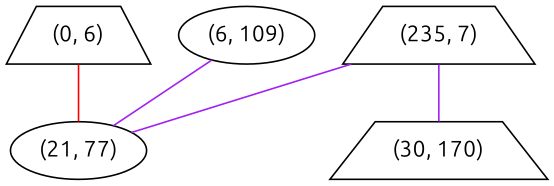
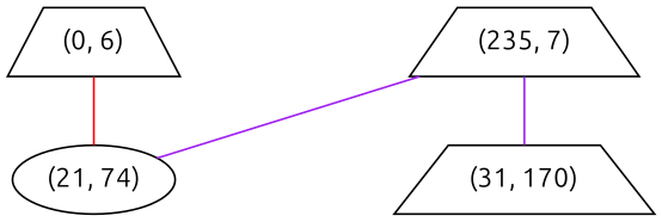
  graph {
    fontname=Ubuntu
    node [fontname=Ubuntu shape=trapezium]
    edge [color=purple fontname=Ubuntu weight=1]
-   "(21, 77)" [shape=ellipse]
+   "(21, 77)" [shape=ellipse label="(21, 74)"]
    "(235, 7)"
-   "(31, 170)" [label="(30, 170)"]
+   "(31, 170)"
    n4 [label="(0, 6)"]
-   "(6, 109)" [shape=ellipse]
    "(235, 7)" -- "(21, 77)"
    "(235, 7)" -- "(31, 170)"
    n4 -- "(21, 77)" [color=red weight=4]
-   "(6, 109)" -- "(21, 77)"
  }
